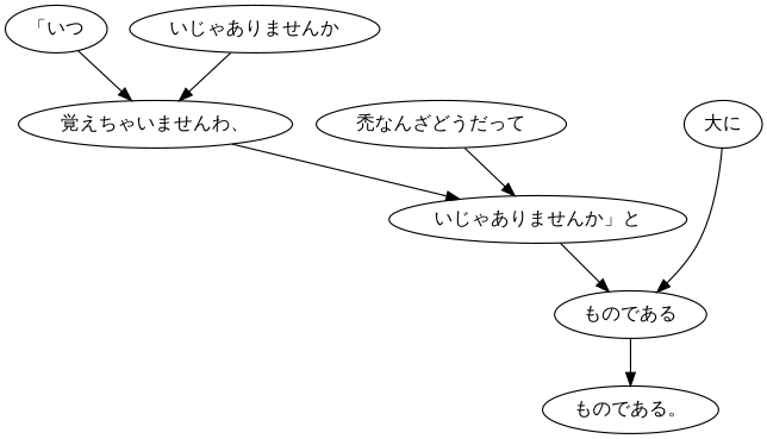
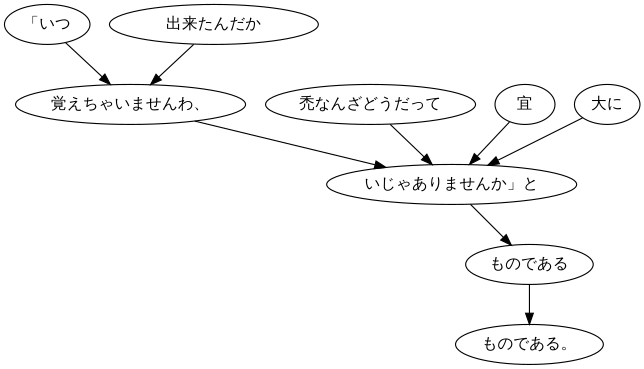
  digraph {
    fontname=Merriweather
    node [fontname=Merriweather]
    edge [fontname=Merriweather]
    n1 [label="「いつ"]
    n2 [label="覚えちゃいませんわ、"]
-   n3 [label="いじゃありませんか"]
+   n3 [label="出来たんだか"]
    n4 [label="いじゃありませんか」と"]
    n5 [label="ものである"]
    n6 [label="禿なんざどうだって"]
+   n7 [label="宜"]
    n8 [label="ものである。"]
    n9 [label="大に"]
    n1 -> n2
    n2 -> n4
    n3 -> n2
    n4 -> n5
    n5 -> n8
    n6 -> n4
-   n9 -> n5
+   n7 -> n4
+   n9 -> n4
  }
